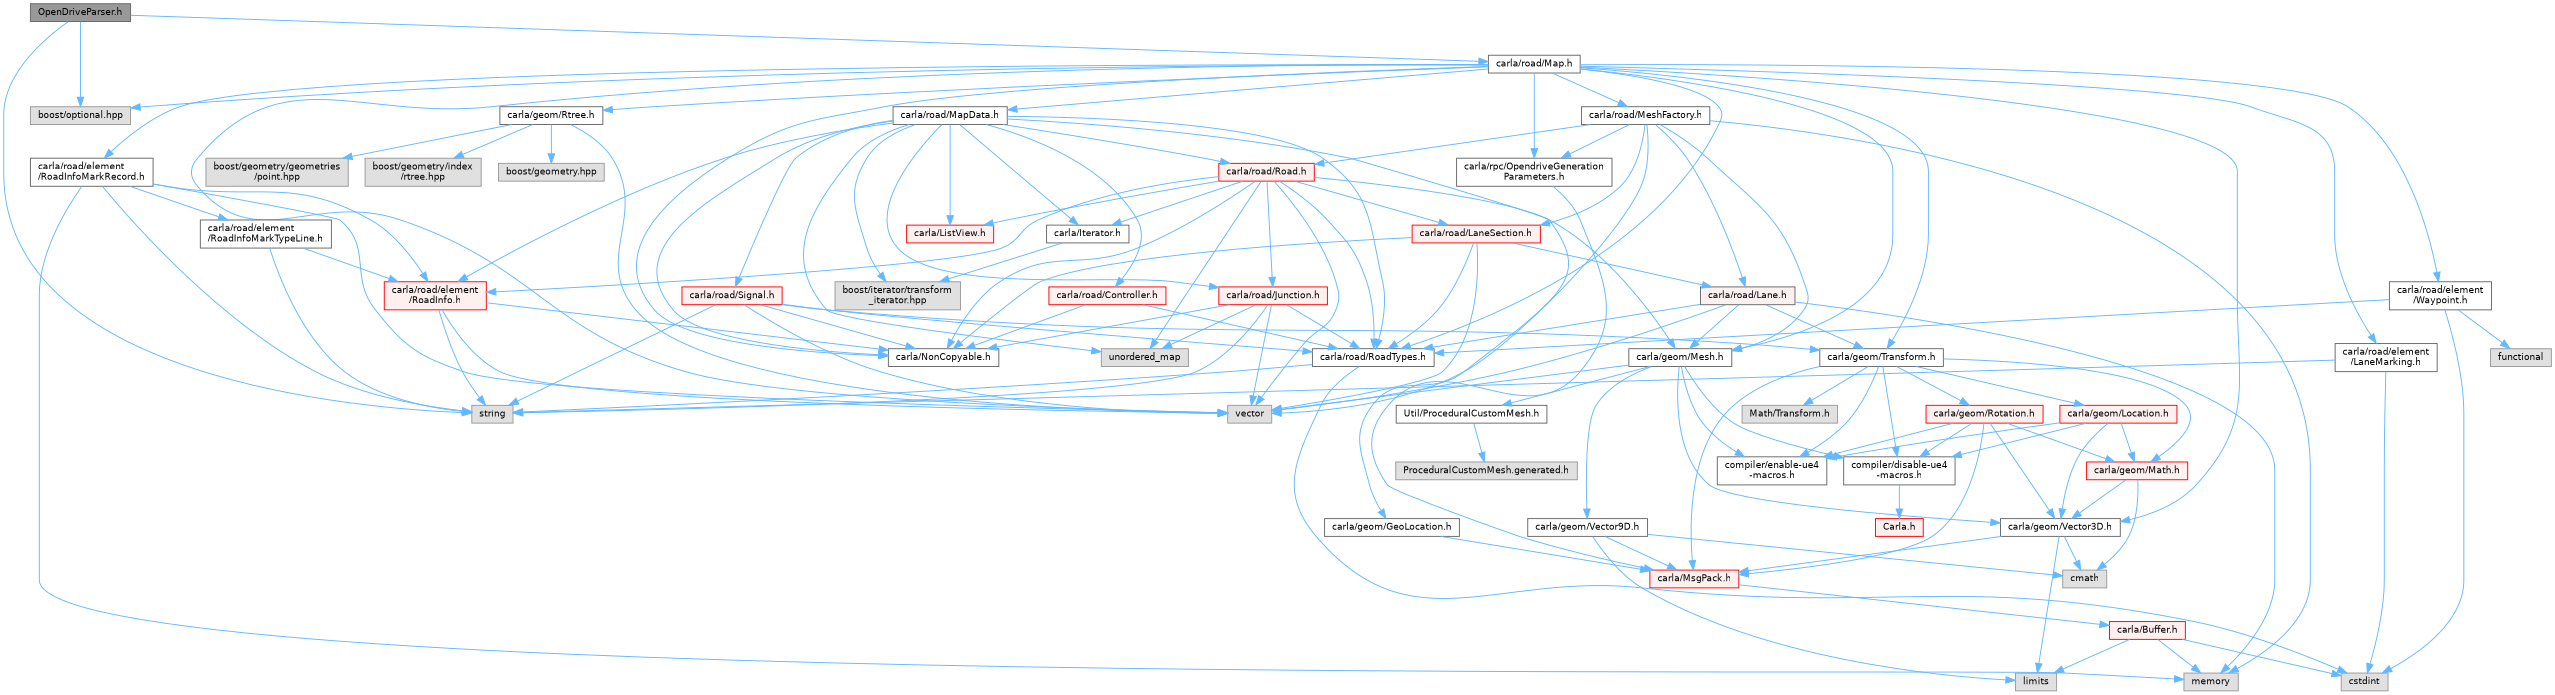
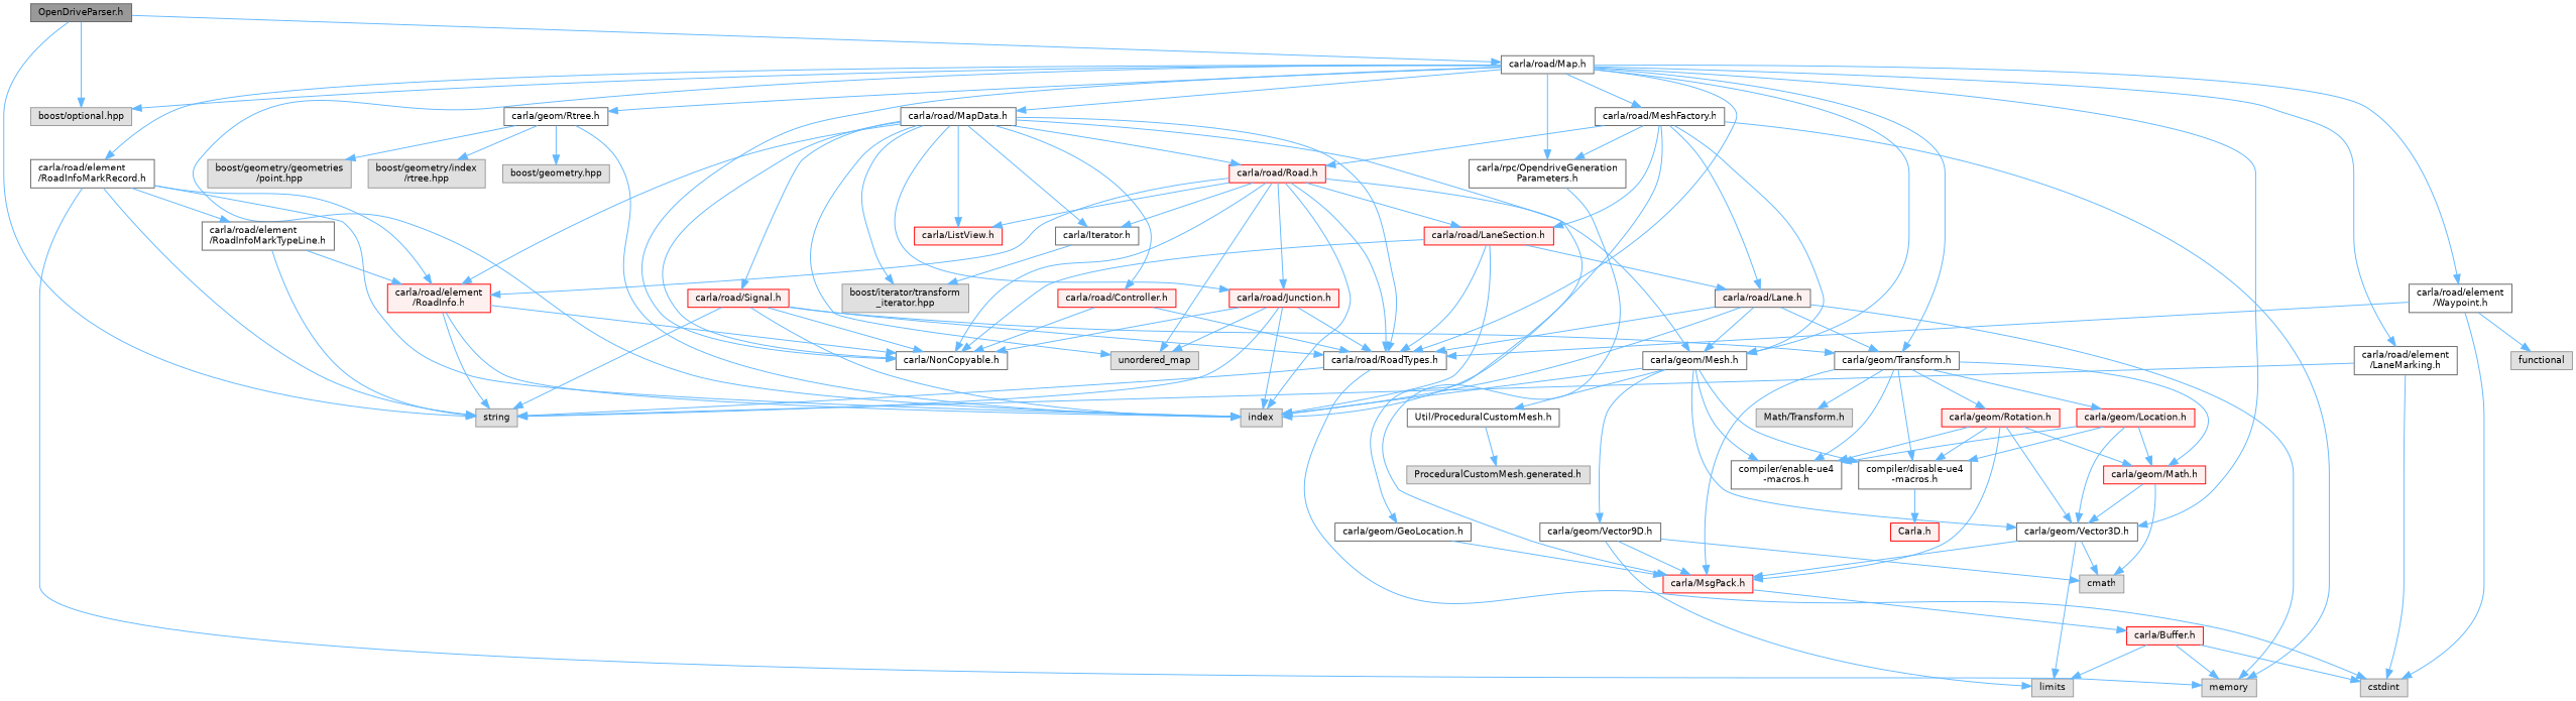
  digraph {
    node [color=grey40 fillcolor=white fontname=Helvetica fontsize=10 shape=box style=filled]
    edge [color=steelblue1 fontname=Helvetica fontsize=10 labelfontname=Helvetica labelfontsize=10 style=solid]
    n1 [color=gray40 fillcolor=grey60 fontcolor=black height=0.2 label="OpenDriveParser.h" width=0.4]
    n2 [height=0.2 label="carla/road/Map.h" width=0.4]
    n3 [color=grey60 fillcolor="#E0E0E0" height=0.2 label=string width=0.4]
    n4 [color=grey60 fillcolor="#E0E0E0" height=0.2 label="boost/optional.hpp" width=0.4]
    n5 [height=0.2 label="carla/geom/Mesh.h" width=0.4]
-   n6 [color=grey60 fillcolor="#E0E0E0" height=0.2 label=vector width=0.4]
+   n6 [color=grey60 fillcolor="#E0E0E0" height=0.2 label=index width=0.4]
    n7 [height=0.2 label="carla/geom/Vector3D.h" width=0.4]
    n8 [height=0.2 label="carla/geom/Rtree.h" width=0.4]
    n9 [height=0.2 label="carla/geom/Transform.h" width=0.4]
    n10 [height=0.2 label="carla/NonCopyable.h" width=0.4]
    n11 [height=0.2 label="carla/road/element\l/LaneMarking.h" width=0.4]
    n12 [height=0.2 label="carla/road/element\l/RoadInfoMarkRecord.h" width=0.4]
    n13 [height=0.2 label="carla/road/element\l/Waypoint.h" width=0.4]
    n14 [height=0.2 label="carla/road/RoadTypes.h" width=0.4]
    n15 [height=0.2 label="carla/road/MapData.h" width=0.4]
    n16 [height=0.2 label="carla/road/MeshFactory.h" width=0.4]
    n17 [height=0.2 label="carla/rpc/OpendriveGeneration\lParameters.h" width=0.4]
    n18 [height=0.2 label="carla/geom/Vector9D.h" width=0.4]
    n19 [height=0.2 label="compiler/enable-ue4\l-macros.h" width=0.4]
    n20 [height=0.2 label="Util/ProceduralCustomMesh.h" width=0.4]
    n21 [height=0.2 label="compiler/disable-ue4\l-macros.h" width=0.4]
    n22 [color=red fillcolor="#FFF0F0" height=0.2 label="carla/MsgPack.h" width=0.4]
    n23 [color=grey60 fillcolor="#E0E0E0" height=0.2 label=limits width=0.4]
    n24 [color=grey60 fillcolor="#E0E0E0" height=0.2 label=cmath width=0.4]
    n25 [color=grey60 fillcolor="#E0E0E0" height=0.2 label="boost/geometry.hpp" width=0.4]
    n26 [color=grey60 fillcolor="#E0E0E0" height=0.2 label="boost/geometry/geometries\l/point.hpp" width=0.4]
    n27 [color=grey60 fillcolor="#E0E0E0" height=0.2 label="boost/geometry/index\l/rtree.hpp" width=0.4]
    n28 [color=red fillcolor="#FFF0F0" height=0.2 label="carla/geom/Location.h" width=0.4]
    n29 [color=red fillcolor="#FFF0F0" height=0.2 label="carla/geom/Math.h" width=0.4]
    n30 [color=red fillcolor="#FFF0F0" height=0.2 label="carla/geom/Rotation.h" width=0.4]
    n31 [color=grey60 fillcolor="#E0E0E0" height=0.2 label="Math/Transform.h" width=0.4]
    n32 [color=grey60 fillcolor="#E0E0E0" height=0.2 label=cstdint width=0.4]
    n33 [color=grey60 fillcolor="#E0E0E0" height=0.2 label=memory width=0.4]
    n34 [color=red fillcolor="#FFF0F0" height=0.2 label="carla/road/element\l/RoadInfo.h" width=0.4]
    n35 [height=0.2 label="carla/road/element\l/RoadInfoMarkTypeLine.h" width=0.4]
    n36 [color=grey60 fillcolor="#E0E0E0" height=0.2 label=functional width=0.4]
    n37 [height=0.2 label="carla/geom/GeoLocation.h" width=0.4]
    n38 [height=0.2 label="carla/Iterator.h" width=0.4]
    n39 [color=grey60 fillcolor="#E0E0E0" height=0.2 label="boost/iterator/transform\l_iterator.hpp" width=0.4]
    n40 [color=red fillcolor="#FFF0F0" height=0.2 label="carla/ListView.h" width=0.4]
    n41 [color=red fillcolor="#FFF0F0" height=0.2 label="carla/road/Controller.h" width=0.4]
    n42 [color=red fillcolor="#FFF0F0" height=0.2 label="carla/road/Junction.h" width=0.4]
    n43 [color=grey60 fillcolor="#E0E0E0" height=0.2 label=unordered_map width=0.4]
    n44 [color=red fillcolor="#FFF0F0" height=0.2 label="carla/road/Road.h" width=0.4]
    n45 [color=red fillcolor="#FFF0F0" height=0.2 label="carla/road/Signal.h" width=0.4]
    n46 [color=red fillcolor="#FFF0F0" height=0.2 label="carla/road/LaneSection.h" width=0.4]
    n47 [fillcolor="#FFF0F0" height=0.2 label="carla/road/Lane.h" width=0.4]
    n48 [color=grey60 fillcolor="#E0E0E0" height=0.2 label="ProceduralCustomMesh.generated.h" width=0.4]
    n49 [color=red fillcolor="#FFF0F0" height=0.2 label="Carla.h" width=0.4]
    n50 [color=red fillcolor="#FFF0F0" height=0.2 label="carla/Buffer.h" width=0.4]
    n1 -> n2
    n1 -> n3
    n1 -> n4
    n2 -> n4
    n2 -> n5
    n2 -> n6
    n2 -> n7
    n2 -> n8
    n2 -> n9
    n2 -> n10
    n2 -> n11
    n2 -> n12
    n2 -> n13
    n2 -> n14
    n2 -> n15
    n2 -> n16
    n2 -> n17
    n5 -> n6
    n5 -> n7
    n5 -> n18
    n5 -> n19
    n5 -> n20
    n5 -> n21
    n7 -> n22
    n7 -> n23
    n7 -> n24
    n8 -> n6
    n8 -> n25
    n8 -> n26
    n8 -> n27
    n9 -> n19
    n9 -> n21
    n9 -> n22
    n9 -> n28
    n9 -> n29
    n9 -> n30
    n9 -> n31
    n11 -> n3
    n11 -> n32
    n12 -> n3
    n12 -> n6
    n12 -> n33
    n12 -> n34
    n12 -> n35
    n13 -> n14
    n13 -> n32
    n13 -> n36
    n14 -> n3
    n14 -> n32
    n15 -> n10
    n15 -> n14
    n15 -> n34
    n15 -> n37
    n15 -> n38
    n15 -> n39
    n15 -> n40
    n15 -> n41
    n15 -> n42
    n15 -> n43
    n15 -> n44
    n15 -> n45
    n16 -> n5
    n16 -> n6
    n16 -> n17
    n16 -> n33
    n16 -> n44
    n16 -> n46
    n16 -> n47
    n17 -> n22
    n18 -> n22
    n18 -> n23
    n18 -> n24
    n20 -> n48
    n21 -> n49
    n22 -> n50
    n28 -> n7
    n28 -> n19
    n28 -> n21
    n28 -> n29
    n29 -> n7
    n29 -> n24
    n30 -> n7
    n30 -> n19
    n30 -> n21
    n30 -> n22
    n30 -> n29
    n34 -> n3
    n34 -> n6
    n34 -> n10
    n35 -> n3
    n35 -> n34
    n37 -> n22
    n38 -> n39
    n41 -> n10
    n41 -> n14
    n42 -> n3
    n42 -> n6
    n42 -> n10
    n42 -> n14
    n42 -> n43
    n44 -> n5
    n44 -> n6
    n44 -> n10
    n44 -> n14
    n44 -> n34
    n44 -> n38
    n44 -> n40
    n44 -> n42
    n44 -> n43
    n44 -> n46
    n45 -> n3
    n45 -> n6
    n45 -> n9
    n45 -> n10
    n45 -> n14
    n46 -> n6
    n46 -> n10
    n46 -> n14
    n46 -> n47
    n47 -> n5
    n47 -> n6
    n47 -> n9
    n47 -> n14
    n47 -> n33
    n50 -> n23
    n50 -> n32
    n50 -> n33
  }
